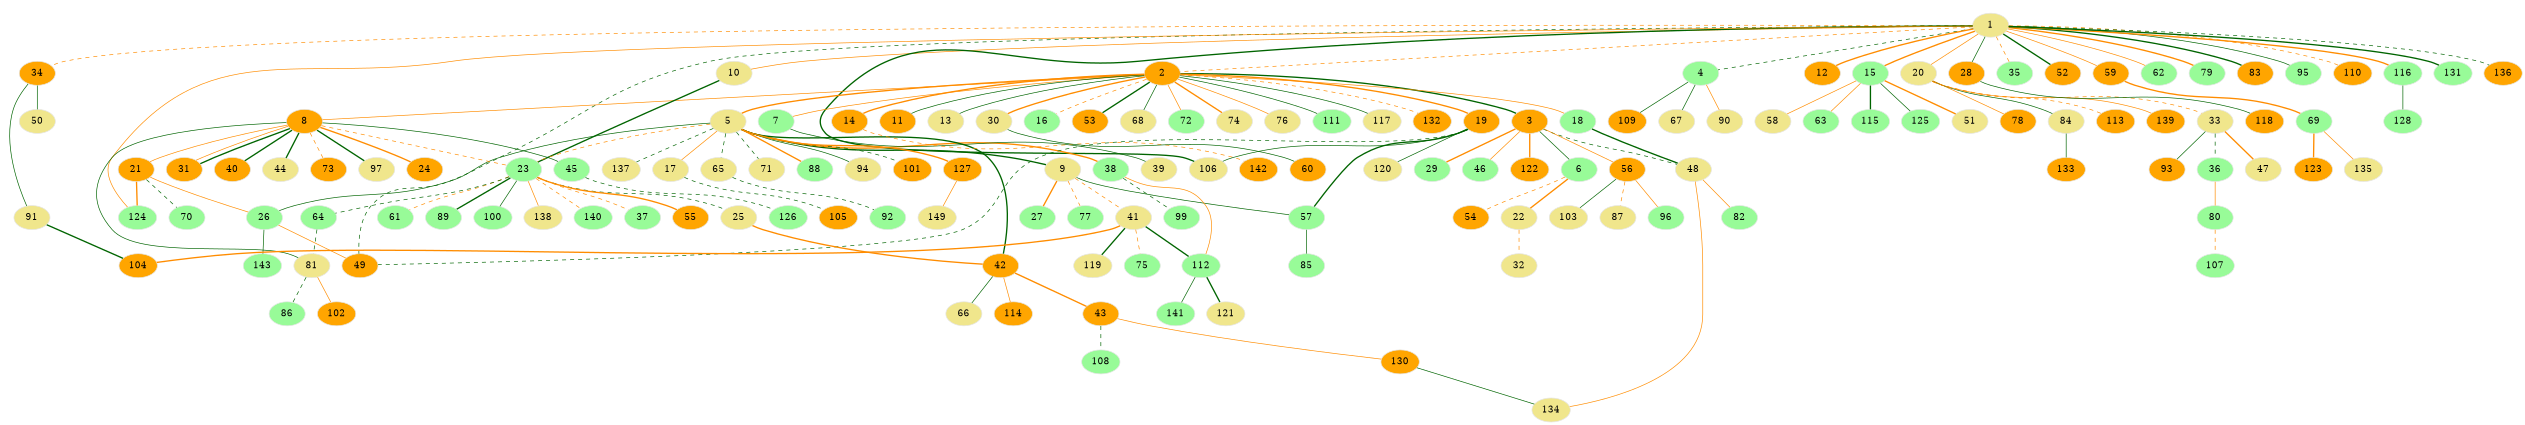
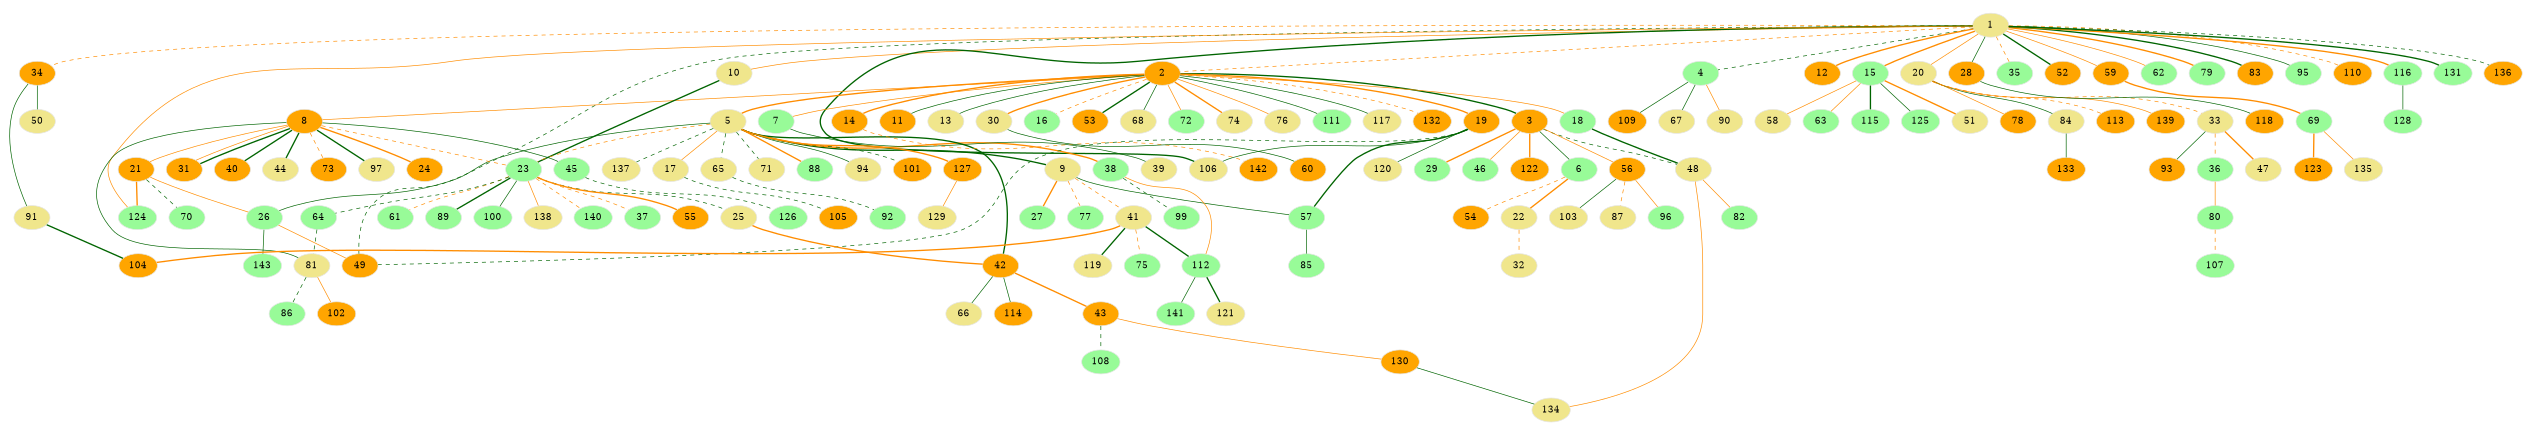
  graph {
    node [color=gray90 fillcolor=palegreen style=filled]
    edge [color=darkorange style=solid]
    1 [fillcolor=khaki]
    2 [fillcolor=orange]
    4
    10 [fillcolor=khaki]
    12 [fillcolor=orange]
    15
    20 [fillcolor=khaki]
    28 [fillcolor=orange]
    34 [fillcolor=orange]
    35
    49 [fillcolor=orange]
    52 [fillcolor=orange]
    59 [fillcolor=orange]
    62
    79
    83 [fillcolor=orange]
    95
    106 [fillcolor=khaki]
    110 [fillcolor=orange]
    116
    124
    131
    136 [fillcolor=orange]
    3 [fillcolor=orange]
    5 [fillcolor=khaki]
    7
    8 [fillcolor=orange]
    11 [fillcolor=orange]
    13 [fillcolor=khaki]
    14 [fillcolor=orange]
    16
    18
    19 [fillcolor=orange]
    30 [fillcolor=khaki]
    53 [fillcolor=orange]
    68 [fillcolor=khaki]
    72
    74 [fillcolor=khaki]
    76 [fillcolor=khaki]
    111
    117 [fillcolor=khaki]
    132 [fillcolor=orange]
    67 [fillcolor=khaki]
    90 [fillcolor=khaki]
    109 [fillcolor=orange]
    23
    51 [fillcolor=khaki]
    58 [fillcolor=khaki]
    63
    115
    125
    33 [fillcolor=khaki]
    78 [fillcolor=orange]
    84 [fillcolor=khaki]
    113 [fillcolor=orange]
    139 [fillcolor=orange]
    118 [fillcolor=orange]
    50 [fillcolor=khaki]
    91 [fillcolor=khaki]
    69
    128
    6
    29
    46
    48 [fillcolor=khaki]
    56 [fillcolor=orange]
    122 [fillcolor=orange]
    9 [fillcolor=khaki]
    17 [fillcolor=khaki]
    26
    38
    42 [fillcolor=orange]
    65 [fillcolor=khaki]
    71 [fillcolor=khaki]
    88
    94 [fillcolor=khaki]
    101 [fillcolor=orange]
    127 [fillcolor=orange]
    137 [fillcolor=khaki]
    39 [fillcolor=khaki]
    21 [fillcolor=orange]
    24 [fillcolor=orange]
    31 [fillcolor=orange]
    40 [fillcolor=orange]
    44 [fillcolor=khaki]
    45
    73 [fillcolor=orange]
    81 [fillcolor=khaki]
    97 [fillcolor=khaki]
    142 [fillcolor=orange]
    57
    120 [fillcolor=khaki]
    60 [fillcolor=orange]
    22 [fillcolor=khaki]
    54 [fillcolor=orange]
    82
    134 [fillcolor=khaki]
    87 [fillcolor=khaki]
    96
    103 [fillcolor=khaki]
    27
    41 [fillcolor=khaki]
    77
    105 [fillcolor=orange]
    25 [fillcolor=khaki]
    37
    55 [fillcolor=orange]
    61
    64
    89
    100
    138 [fillcolor=khaki]
    140
    143
    99
    112
    43 [fillcolor=orange]
    66 [fillcolor=khaki]
    114 [fillcolor=orange]
    92
-   129 [fillcolor=khaki label=149]
+   129 [fillcolor=khaki]
    32 [fillcolor=khaki]
    70
    126
    86
    102 [fillcolor=orange]
    75
    104 [fillcolor=orange]
    119 [fillcolor=khaki]
    85
    36
    47 [fillcolor=khaki]
    93 [fillcolor=orange]
    133 [fillcolor=orange]
    80
    107
    121 [fillcolor=khaki]
    141
    108
    130 [fillcolor=orange]
    123 [fillcolor=orange]
    135 [fillcolor=khaki]
    1 -- 2 [style=dashed]
    1 -- 4 [color=darkgreen style=dashed]
    1 -- 10
    1 -- 12 [style=bold]
    1 -- 15 [style=bold]
    1 -- 20
    1 -- 28 [color=darkgreen]
    1 -- 34 [style=dashed]
    1 -- 35 [style=dashed]
    1 -- 49 [color=darkgreen style=dashed]
    1 -- 52 [color=darkgreen style=bold]
    1 -- 59
    1 -- 62
    1 -- 79 [style=bold]
    1 -- 83 [color=darkgreen style=bold]
    1 -- 95 [color=darkgreen]
    1 -- 106 [color=darkgreen style=bold]
    1 -- 110 [style=dashed]
    1 -- 116 [style=bold]
    1 -- 124
    1 -- 131 [color=darkgreen style=bold]
    1 -- 136 [color=darkgreen style=dashed]
    2 -- 3 [color=darkgreen style=bold]
    2 -- 5 [style=bold]
    2 -- 7
    2 -- 8
    2 -- 11 [color=darkgreen]
    2 -- 13 [color=darkgreen]
    2 -- 14 [style=bold]
    2 -- 16 [style=dashed]
    2 -- 18
    2 -- 19 [style=bold]
    2 -- 30 [style=bold]
    2 -- 53 [color=darkgreen style=bold]
    2 -- 68 [color=darkgreen]
    2 -- 72
    2 -- 74 [style=bold]
    2 -- 76
    2 -- 111 [color=darkgreen]
    2 -- 117 [color=darkgreen]
    2 -- 132 [style=dashed]
    4 -- 67 [color=darkgreen]
    4 -- 90
    4 -- 109 [color=darkgreen]
    10 -- 23 [color=darkgreen style=bold]
    15 -- 51 [style=bold]
    15 -- 58
    15 -- 63
    15 -- 115 [color=darkgreen style=bold]
    15 -- 125 [color=darkgreen]
    20 -- 33 [style=dashed]
    20 -- 78
    20 -- 84 [color=darkgreen]
    20 -- 113 [style=dashed]
    20 -- 139
    28 -- 118 [color=darkgreen]
    34 -- 50 [color=darkgreen]
    34 -- 91 [color=darkgreen]
    59 -- 69 [style=bold]
    116 -- 128 [color=darkgreen]
    3 -- 6 [color=darkgreen]
    3 -- 29 [style=bold]
    3 -- 46
    3 -- 48 [color=darkgreen style=dashed]
    3 -- 56
    3 -- 122 [style=bold]
    5 -- 23 [style=dashed]
    5 -- 9 [color=darkgreen style=bold]
    5 -- 17
    5 -- 26 [color=darkgreen]
    5 -- 38 [style=bold]
    5 -- 42 [color=darkgreen style=bold]
    5 -- 65 [color=darkgreen style=dashed]
    5 -- 71 [color=darkgreen style=dashed]
    5 -- 88 [style=bold]
    5 -- 94 [color=darkgreen]
    5 -- 101 [color=darkgreen style=dashed]
    5 -- 127 [style=bold]
    5 -- 137 [color=darkgreen style=dashed]
    7 -- 39 [color=darkgreen]
    8 -- 23 [style=dashed]
    8 -- 21
    8 -- 24 [style=bold]
    8 -- 31
    8 -- 31 [color=darkgreen style=bold]
    8 -- 40 [color=darkgreen style=bold]
    8 -- 44 [color=darkgreen style=bold]
    8 -- 45 [color=darkgreen]
    8 -- 73 [style=dashed]
    8 -- 81 [color=darkgreen]
    8 -- 97 [color=darkgreen style=bold]
    14 -- 142 [style=dashed]
    18 -- 48 [color=darkgreen style=bold]
    19 -- 49 [color=darkgreen style=dashed]
    19 -- 106 [color=darkgreen]
    19 -- 57 [color=darkgreen style=bold]
    19 -- 120 [color=darkgreen]
    30 -- 60 [color=darkgreen]
    23 -- 25 [color=darkgreen style=dashed]
    23 -- 37 [style=dashed]
    23 -- 55 [style=bold]
    23 -- 61 [style=dashed]
    23 -- 64 [color=darkgreen style=dashed]
    23 -- 89 [color=darkgreen style=bold]
    23 -- 100 [color=darkgreen]
    23 -- 138
    23 -- 140 [style=dashed]
-   33 -- 36 [color=darkgreen style=dashed]
+   33 -- 36 [style=dashed]
    33 -- 47 [style=bold]
    33 -- 93 [color=darkgreen]
    84 -- 133 [color=darkgreen]
    91 -- 104 [color=darkgreen style=bold]
    69 -- 123 [style=bold]
    69 -- 135
    6 -- 22 [style=bold]
    6 -- 54 [style=dashed]
    48 -- 82
    48 -- 134
    56 -- 87 [style=dashed]
    56 -- 96
    56 -- 103 [color=darkgreen]
    9 -- 57 [color=darkgreen]
    9 -- 27 [style=bold]
    9 -- 41 [style=dashed]
    9 -- 77 [style=dashed]
    17 -- 105 [color=darkgreen style=dashed]
    26 -- 49
    26 -- 143 [color=darkgreen]
    38 -- 99 [color=darkgreen style=dashed]
    38 -- 112
    42 -- 43 [style=bold]
    42 -- 66 [color=darkgreen]
-   42 -- 114
+   42 -- 114 [color=darkgreen]
    65 -- 92 [color=darkgreen style=dashed]
    127 -- 129
    21 -- 124 [style=bold]
    21 -- 26
    21 -- 70 [color=darkgreen style=dashed]
    45 -- 126 [color=darkgreen style=dashed]
    81 -- 86 [color=darkgreen style=dashed]
    81 -- 102
    57 -- 85 [color=darkgreen]
    22 -- 32 [style=dashed]
    41 -- 112 [color=darkgreen style=bold]
    41 -- 75 [style=dashed]
    41 -- 104 [style=bold]
    41 -- 119 [color=darkgreen style=bold]
    25 -- 42 [style=bold]
    64 -- 81 [color=darkgreen style=dashed]
    112 -- 121 [color=darkgreen style=bold]
    112 -- 141 [color=darkgreen]
    43 -- 108 [color=darkgreen style=dashed]
    43 -- 130
    36 -- 80
    80 -- 107 [style=dashed]
    130 -- 134 [color=darkgreen]
  }
